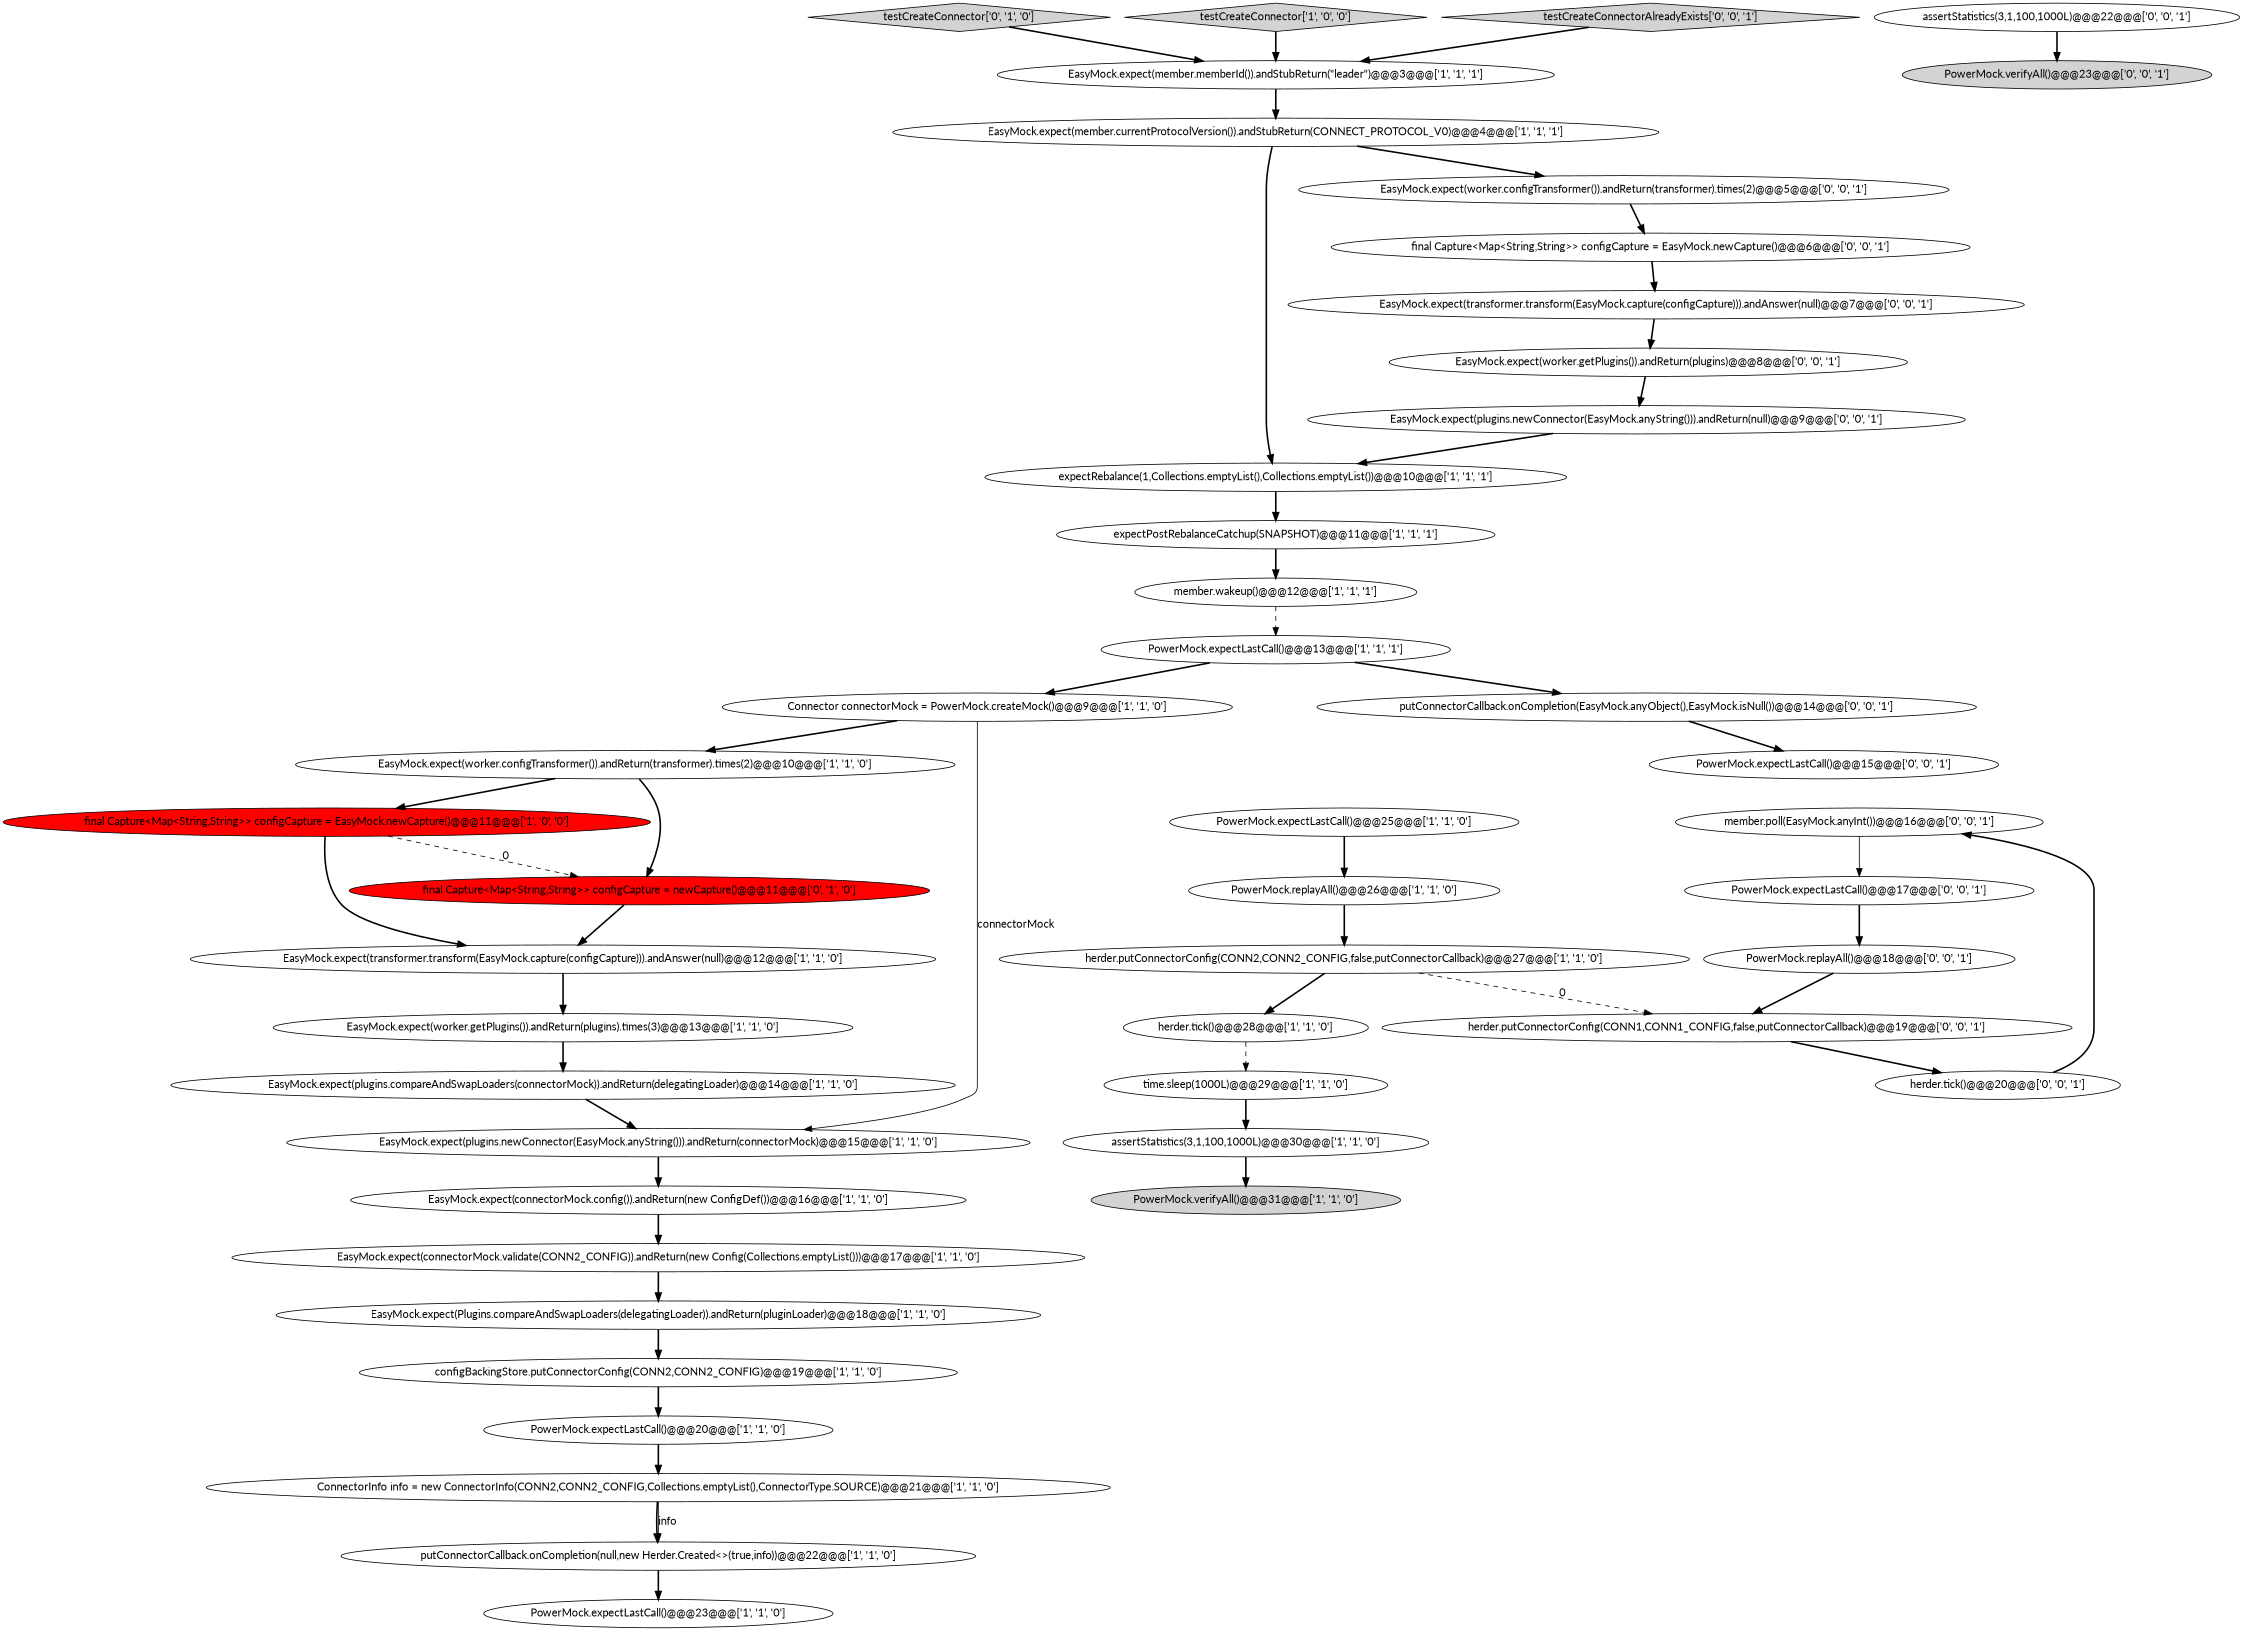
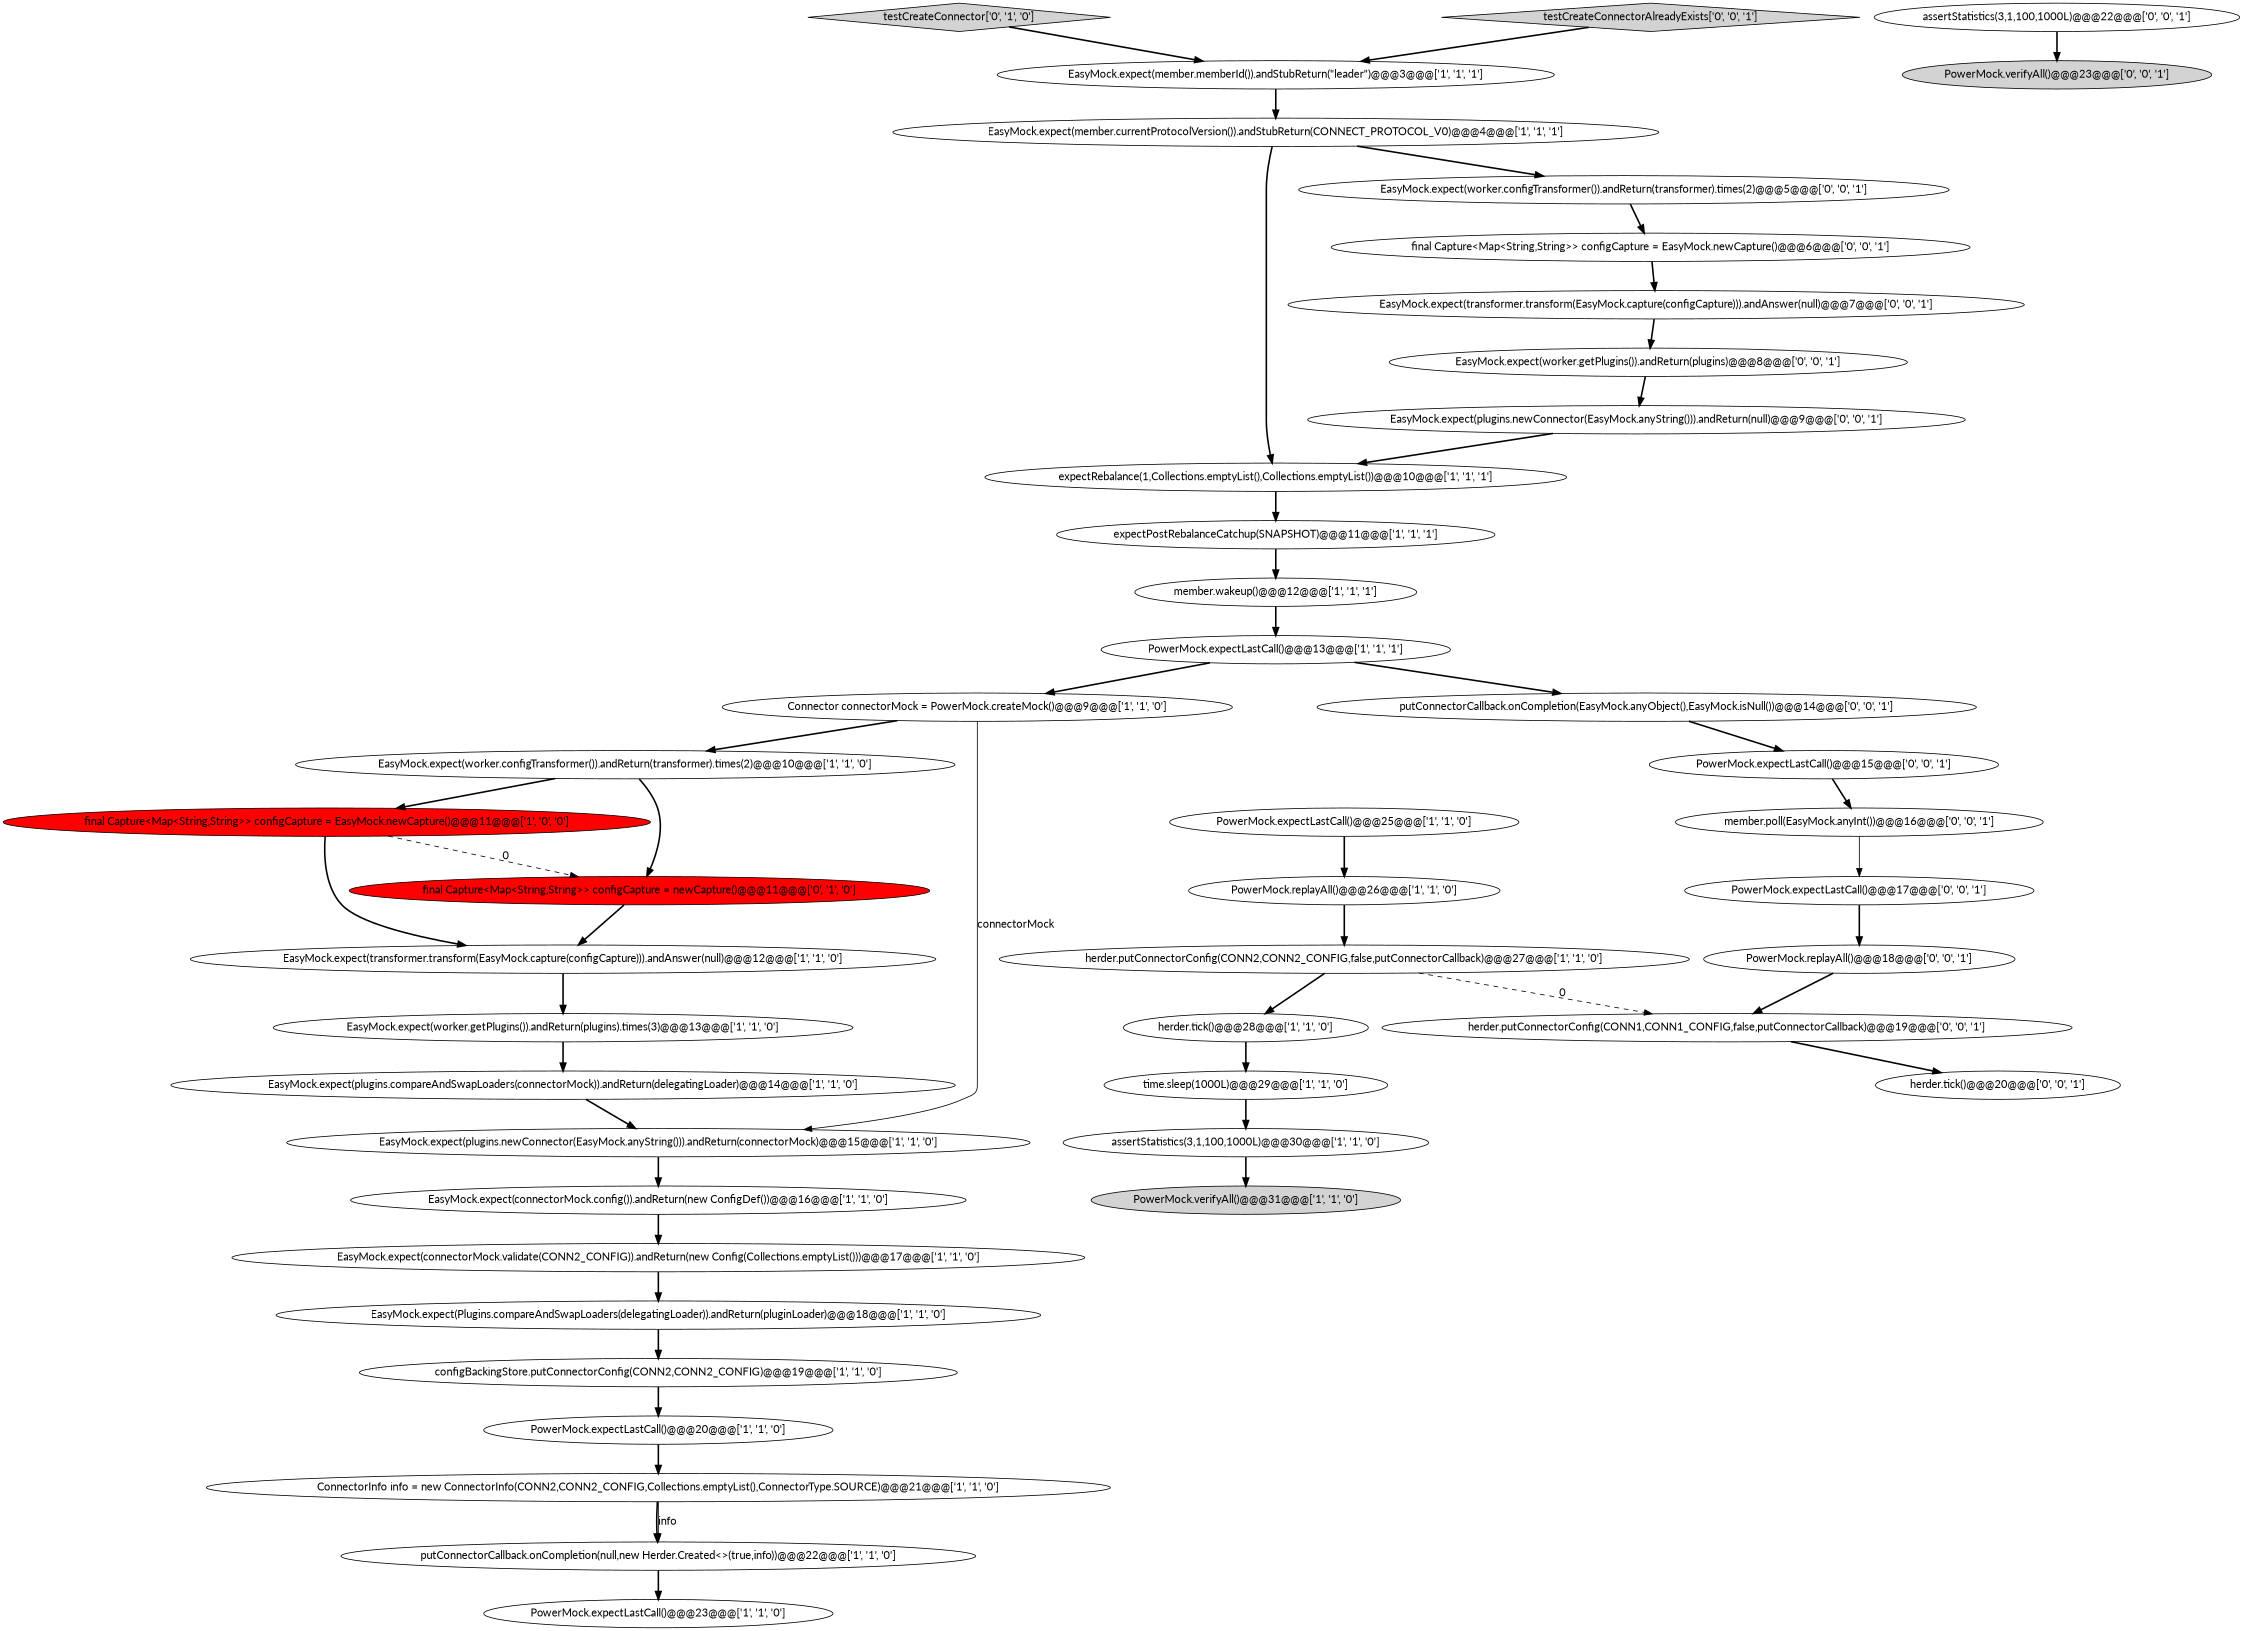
  digraph {
    fontname=Lato
    node [fillcolor=white fontname=Lato shape=ellipse style=filled]
    edge [fontname=Lato style=bold]
    n1 [label="PowerMock.expectLastCall()@@@20@@@['1', '1', '0']"]
    n2 [label="ConnectorInfo info = new ConnectorInfo(CONN2,CONN2_CONFIG,Collections.emptyList(),ConnectorType.SOURCE)@@@21@@@['1', '1', '0']"]
    n3 [label="putConnectorCallback.onCompletion(null,new Herder.Created<>(true,info))@@@22@@@['1', '1', '0']"]
    n4 [label="EasyMock.expect(plugins.compareAndSwapLoaders(connectorMock)).andReturn(delegatingLoader)@@@14@@@['1', '1', '0']"]
    n5 [label="EasyMock.expect(plugins.newConnector(EasyMock.anyString())).andReturn(connectorMock)@@@15@@@['1', '1', '0']"]
    n6 [label="EasyMock.expect(connectorMock.config()).andReturn(new ConfigDef())@@@16@@@['1', '1', '0']"]
    n7 [label="member.wakeup()@@@12@@@['1', '1', '1']"]
    n8 [label="PowerMock.expectLastCall()@@@13@@@['1', '1', '1']"]
    n9 [label="Connector connectorMock = PowerMock.createMock()@@@9@@@['1', '1', '0']"]
    n10 [label="putConnectorCallback.onCompletion(EasyMock.anyObject(),EasyMock.isNull())@@@14@@@['0', '0', '1']"]
    n11 [label="time.sleep(1000L)@@@29@@@['1', '1', '0']"]
    n12 [label="assertStatistics(3,1,100,1000L)@@@30@@@['1', '1', '0']"]
    n13 [fillcolor=lightgray label="PowerMock.verifyAll()@@@31@@@['1', '1', '0']"]
    n14 [label="EasyMock.expect(worker.configTransformer()).andReturn(transformer).times(2)@@@5@@@['0', '0', '1']"]
    n15 [label="final Capture<Map<String,String>> configCapture = EasyMock.newCapture()@@@6@@@['0', '0', '1']"]
    n16 [label="EasyMock.expect(transformer.transform(EasyMock.capture(configCapture))).andAnswer(null)@@@7@@@['0', '0', '1']"]
    n17 [label="EasyMock.expect(connectorMock.validate(CONN2_CONFIG)).andReturn(new Config(Collections.emptyList()))@@@17@@@['1', '1', '0']"]
    n18 [label="EasyMock.expect(Plugins.compareAndSwapLoaders(delegatingLoader)).andReturn(pluginLoader)@@@18@@@['1', '1', '0']"]
    n19 [label="PowerMock.expectLastCall()@@@25@@@['1', '1', '0']"]
    n20 [label="PowerMock.replayAll()@@@26@@@['1', '1', '0']"]
    n21 [label="herder.putConnectorConfig(CONN2,CONN2_CONFIG,false,putConnectorCallback)@@@27@@@['1', '1', '0']"]
    n22 [label="EasyMock.expect(worker.configTransformer()).andReturn(transformer).times(2)@@@10@@@['1', '1', '0']"]
    n23 [label="PowerMock.expectLastCall()@@@15@@@['0', '0', '1']"]
    n24 [fillcolor=lightgray label="testCreateConnector['0', '1', '0']" shape=diamond]
    n25 [label="EasyMock.expect(member.memberId()).andStubReturn(\"leader\")@@@3@@@['1', '1', '1']"]
    n26 [label="EasyMock.expect(member.currentProtocolVersion()).andStubReturn(CONNECT_PROTOCOL_V0)@@@4@@@['1', '1', '1']"]
    n27 [fillcolor=red label="final Capture<Map<String,String>> configCapture = newCapture()@@@11@@@['0', '1', '0']"]
    n28 [fillcolor=red label="final Capture<Map<String,String>> configCapture = EasyMock.newCapture()@@@11@@@['1', '0', '0']"]
    n29 [label="expectRebalance(1,Collections.emptyList(),Collections.emptyList())@@@10@@@['1', '1', '1']"]
    n30 [label="expectPostRebalanceCatchup(SNAPSHOT)@@@11@@@['1', '1', '1']"]
    n31 [label="assertStatistics(3,1,100,1000L)@@@22@@@['0', '0', '1']"]
    n32 [fillcolor=lightgray label="PowerMock.verifyAll()@@@23@@@['0', '0', '1']"]
    n33 [label="PowerMock.expectLastCall()@@@23@@@['1', '1', '0']"]
    n34 [label="herder.putConnectorConfig(CONN1,CONN1_CONFIG,false,putConnectorCallback)@@@19@@@['0', '0', '1']"]
    n35 [label="herder.tick()@@@20@@@['0', '0', '1']"]
    n36 [label="configBackingStore.putConnectorConfig(CONN2,CONN2_CONFIG)@@@19@@@['1', '1', '0']"]
    n37 [label="EasyMock.expect(worker.getPlugins()).andReturn(plugins)@@@8@@@['0', '0', '1']"]
    n38 [label="EasyMock.expect(plugins.newConnector(EasyMock.anyString())).andReturn(null)@@@9@@@['0', '0', '1']"]
    n39 [label="herder.tick()@@@28@@@['1', '1', '0']"]
    n40 [label="EasyMock.expect(transformer.transform(EasyMock.capture(configCapture))).andAnswer(null)@@@12@@@['1', '1', '0']"]
    n41 [label="EasyMock.expect(worker.getPlugins()).andReturn(plugins).times(3)@@@13@@@['1', '1', '0']"]
-   n42 [fillcolor=lightgray label="testCreateConnector['1', '0', '0']" shape=diamond]
    n43 [label="member.poll(EasyMock.anyInt())@@@16@@@['0', '0', '1']"]
    n44 [label="PowerMock.expectLastCall()@@@17@@@['0', '0', '1']"]
    n45 [label="PowerMock.replayAll()@@@18@@@['0', '0', '1']"]
    n46 [fillcolor=lightgray label="testCreateConnectorAlreadyExists['0', '0', '1']" shape=diamond]
    n1 -> n2
    n2 -> n3
    n2 -> n3 [label=info style=solid]
    n3 -> n33
    n4 -> n5
    n5 -> n6
    n6 -> n17
-   n7 -> n8 [style=dashed]
+   n7 -> n8
    n8 -> n9
    n8 -> n10
    n9 -> n5 [label=connectorMock style=solid]
    n9 -> n22
    n10 -> n23
    n11 -> n12
    n12 -> n13
    n14 -> n15
    n15 -> n16
    n16 -> n37
    n17 -> n18
    n18 -> n36
    n19 -> n20
    n20 -> n21
    n21 -> n34 [label=0 style=dashed]
    n21 -> n39
    n22 -> n27
    n22 -> n28
-   n35 -> n43
+   n23 -> n43
    n24 -> n25
    n25 -> n26
    n26 -> n14
    n26 -> n29
    n27 -> n40
    n28 -> n27 [label=0 style=dashed]
    n28 -> n40
    n29 -> n30
    n30 -> n7
    n31 -> n32
    n34 -> n35
    n36 -> n1
    n37 -> n38
    n38 -> n29
-   n39 -> n11 [style=dashed]
+   n39 -> n11
    n40 -> n41
    n41 -> n4
-   n42 -> n25
    n43 -> n44 [style=solid]
    n44 -> n45
    n45 -> n34
    n46 -> n25
  }
